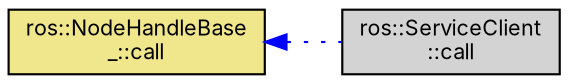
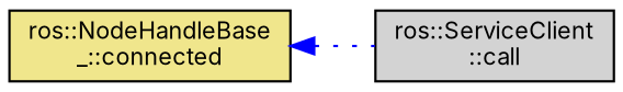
  digraph {
    rankdir=LR
    fontname=Inter
    node [color=black fontname=Inter fontsize=10 shape=record style=filled]
-   n1 [fillcolor=khaki fontcolor=black height=0.2 label="ros::NodeHandleBase\l_::call" width=0.4]
+   n1 [fillcolor=khaki fontcolor=black height=0.2 label="ros::NodeHandleBase\l_::connected" width=0.4]
    n2 [fillcolor=lightgrey height=0.2 label="ros::ServiceClient\l::call" width=0.4]
    n1 -> n2 [color=blue dir=back fontname=Inter fontsize=10 labelfontname=Helvetica labelfontsize=10 style=dotted]
  }
